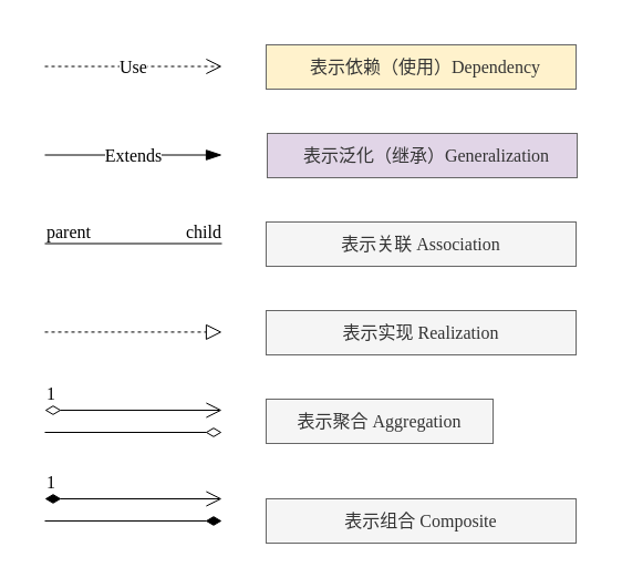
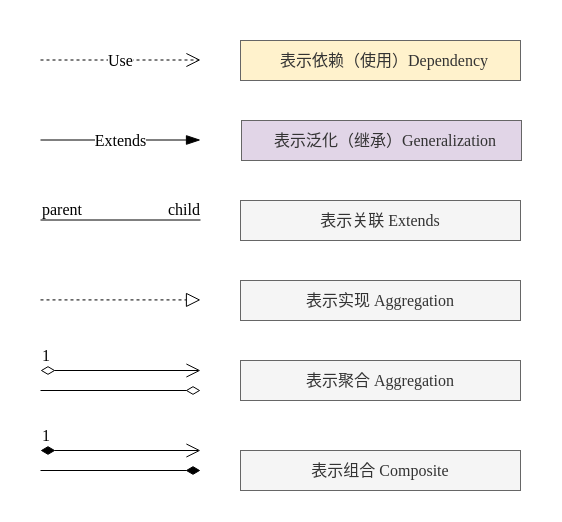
  <mxCell id="0" />
  <mxCell id="1" parent="0" />
  <mxCell id="2" value="" style="rounded=0;whiteSpace=wrap;html=1;labelBackgroundColor=none;fontFamily=Monaco;fontSize=12;fillColor=none;strokeColor=none;" vertex="1" parent="1"><mxGeometry x="20" width="520" height="480" as="geometry" y="20" /></mxCell>
  <mxCell id="3" value="&amp;nbsp; 表示依赖（使用）Dependency" style="rounded=0;whiteSpace=wrap;html=1;fontFamily=Source Han Sans CN Regular;fontSize=16;labelBorderColor=none;labelBackgroundColor=none;strokeColor=#666666;fillColor=#fff2cc;fontColor=#333333;" vertex="1" parent="1"><mxGeometry x="240" y="40" width="280" height="40" as="geometry" /></mxCell>
  <mxCell id="4" value="Extends" style="endArrow=blockThin;endSize=12;endFill=1;html=1;fontFamily=Monaco;fontSize=16;strokeWidth=1;" edge="1" parent="1"><mxGeometry width="160" relative="1" as="geometry"><mxPoint x="40" y="139.5" as="sourcePoint" /><mxPoint x="200" y="139.5" as="targetPoint" /></mxGeometry></mxCell>
  <mxCell id="5" value="Use" style="endArrow=open;endSize=12;dashed=1;html=1;strokeColor=#000000;strokeWidth=1;fontFamily=Monaco;fontSize=16;" edge="1" parent="1"><mxGeometry width="160" relative="1" as="geometry"><mxPoint x="40" y="59.5" as="sourcePoint" /><mxPoint x="200" y="59.5" as="targetPoint" /></mxGeometry></mxCell>
  <mxCell id="6" value="&amp;nbsp; 表示泛化（继承）Generalization" style="rounded=0;whiteSpace=wrap;html=1;fontFamily=Source Han Sans CN Regular;fontSize=16;labelBorderColor=none;labelBackgroundColor=none;strokeColor=#666666;fillColor=#e1d5e7;fontColor=#333333;" vertex="1" parent="1"><mxGeometry x="241" y="120" width="280" height="40" as="geometry" /></mxCell>
  <mxCell id="7" value="" style="endArrow=none;html=1;edgeStyle=orthogonalEdgeStyle;strokeColor=#000000;strokeWidth=1;fontFamily=Monaco;fontSize=16;" edge="1" parent="1"><mxGeometry relative="1" as="geometry"><mxPoint x="40" y="219.5" as="sourcePoint" /><mxPoint x="200" y="219.5" as="targetPoint" /></mxGeometry></mxCell>
  <mxCell id="8" value="parent" style="edgeLabel;resizable=0;html=1;align=left;verticalAlign=bottom;fontFamily=Monaco;fontSize=16;" connectable="0" vertex="1" parent="7"><mxGeometry x="-1" relative="1" as="geometry" /></mxCell>
  <mxCell id="9" value="child" style="edgeLabel;resizable=0;html=1;align=right;verticalAlign=bottom;fontFamily=Monaco;fontSize=16;" connectable="0" vertex="1" parent="7"><mxGeometry x="1" relative="1" as="geometry" /></mxCell>
- <mxCell id="10" value="表示关联 Association" style="rounded=0;whiteSpace=wrap;html=1;fontFamily=Source Han Sans CN Regular;fontSize=16;labelBorderColor=none;labelBackgroundColor=none;strokeColor=#666666;fillColor=#f5f5f5;fontColor=#333333;" vertex="1" parent="1"><mxGeometry x="240" y="200" width="280" height="40" as="geometry" /></mxCell>
+ <mxCell id="10" value="表示关联 Extends" style="rounded=0;whiteSpace=wrap;html=1;fontFamily=Source Han Sans CN Regular;fontSize=16;labelBorderColor=none;labelBackgroundColor=none;strokeColor=#666666;fillColor=#f5f5f5;fontColor=#333333;" vertex="1" parent="1"><mxGeometry x="240" y="200" width="280" height="40" as="geometry" /></mxCell>
  <mxCell id="11" value="1" style="endArrow=open;html=1;endSize=12;startArrow=diamondThin;startSize=12;startFill=0;edgeStyle=orthogonalEdgeStyle;align=left;verticalAlign=bottom;strokeColor=#000000;strokeWidth=1;fontFamily=Monaco;fontSize=16;" edge="1" parent="1"><mxGeometry x="-1" y="3" relative="1" as="geometry"><mxPoint x="40" y="370" as="sourcePoint" /><mxPoint x="200" y="370" as="targetPoint" /></mxGeometry></mxCell>
- <mxCell id="12" value="表示实现 Realization" style="rounded=0;whiteSpace=wrap;html=1;fontFamily=Source Han Sans CN Regular;fontSize=16;labelBorderColor=none;labelBackgroundColor=none;strokeColor=#666666;fillColor=#f5f5f5;fontColor=#333333;" vertex="1" parent="1"><mxGeometry x="240" y="280" width="280" height="40" as="geometry" /></mxCell>
- <mxCell id="13" value="表示聚合 Aggregation" style="rounded=0;whiteSpace=wrap;html=1;fontFamily=Source Han Sans CN Regular;fontSize=16;labelBorderColor=none;labelBackgroundColor=none;strokeColor=#666666;fillColor=#f5f5f5;fontColor=#333333;" vertex="1" parent="1"><mxGeometry x="240" y="360" width="205" height="40" as="geometry" /></mxCell>
+ <mxCell id="12" value="表示实现 Aggregation" style="rounded=0;whiteSpace=wrap;html=1;fontFamily=Source Han Sans CN Regular;fontSize=16;labelBorderColor=none;labelBackgroundColor=none;strokeColor=#666666;fillColor=#f5f5f5;fontColor=#333333;" vertex="1" parent="1"><mxGeometry x="240" y="280" width="280" height="40" as="geometry" /></mxCell>
+ <mxCell id="13" value="表示聚合 Aggregation" style="rounded=0;whiteSpace=wrap;html=1;fontFamily=Source Han Sans CN Regular;fontSize=16;labelBorderColor=none;labelBackgroundColor=none;strokeColor=#666666;fillColor=#f5f5f5;fontColor=#333333;" vertex="1" parent="1"><mxGeometry x="240" y="360" width="280" height="40" as="geometry" /></mxCell>
  <mxCell id="14" value="1" style="endArrow=open;html=1;endSize=12;startArrow=diamondThin;startSize=12;startFill=1;edgeStyle=orthogonalEdgeStyle;align=left;verticalAlign=bottom;strokeColor=#000000;strokeWidth=1;fontFamily=Monaco;fontSize=16;" edge="1" parent="1"><mxGeometry x="-1" y="3" relative="1" as="geometry"><mxPoint x="40" y="450" as="sourcePoint" /><mxPoint x="200" y="450" as="targetPoint" /></mxGeometry></mxCell>
  <mxCell id="15" value="表示组合 Composite" style="rounded=0;whiteSpace=wrap;html=1;fontFamily=Source Han Sans CN Regular;fontSize=16;labelBorderColor=none;labelBackgroundColor=none;strokeColor=#666666;fillColor=#f5f5f5;fontColor=#333333;" vertex="1" parent="1"><mxGeometry x="240" y="450" width="280" height="40" as="geometry" /></mxCell>
  <mxCell id="16" value="" style="endArrow=diamondThin;endFill=0;endSize=12;html=1;strokeColor=#000000;strokeWidth=1;fontFamily=Monaco;fontSize=16;" edge="1" parent="1"><mxGeometry width="160" relative="1" as="geometry"><mxPoint x="40" y="390" as="sourcePoint" /><mxPoint x="200" y="390" as="targetPoint" /></mxGeometry></mxCell>
  <mxCell id="17" value="" style="endArrow=diamondThin;endFill=1;endSize=12;html=1;strokeColor=#000000;strokeWidth=1;fontFamily=Monaco;fontSize=16;" edge="1" parent="1"><mxGeometry width="160" relative="1" as="geometry"><mxPoint x="40" y="470" as="sourcePoint" /><mxPoint x="200" y="470" as="targetPoint" /></mxGeometry></mxCell>
  <mxCell id="18" value="" style="endArrow=block;dashed=1;endFill=0;endSize=12;html=1;strokeColor=#000000;strokeWidth=1;fontFamily=Monaco;fontSize=12;" edge="1" parent="1"><mxGeometry width="160" relative="1" as="geometry"><mxPoint x="40" y="299.41" as="sourcePoint" /><mxPoint x="200" y="299.41" as="targetPoint" /></mxGeometry></mxCell>
